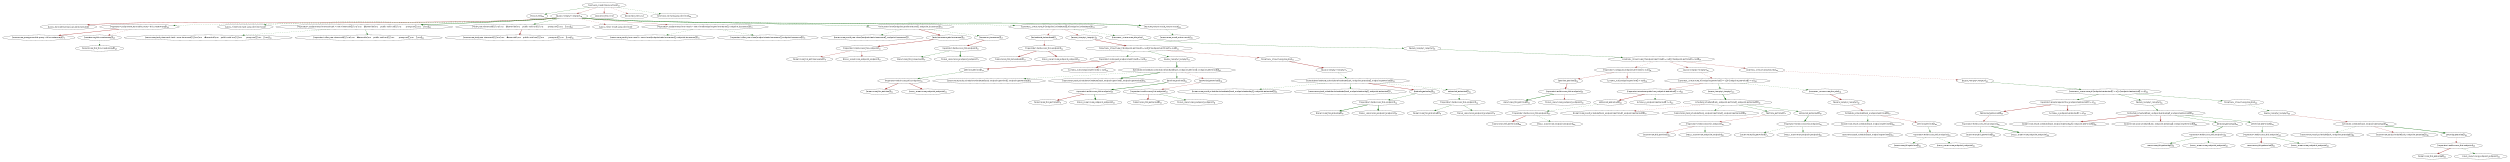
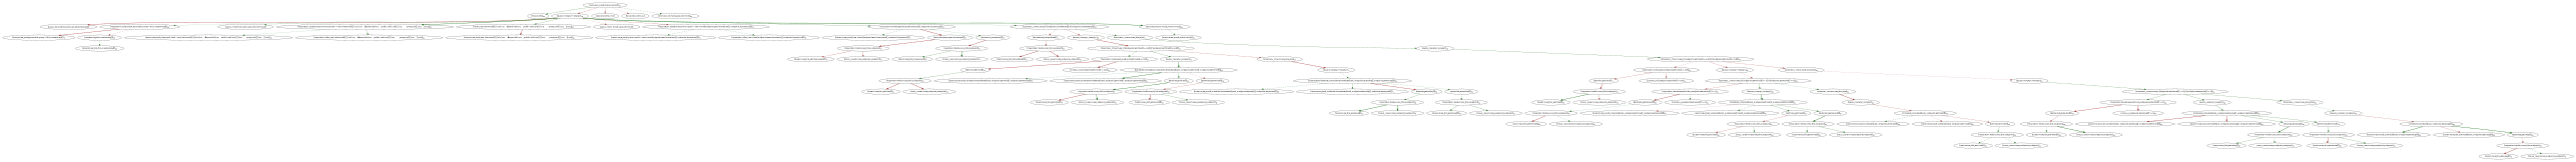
  digraph {
    fontname="Fira Sans"
    node [fontname="Fira Sans"]
    edge [color=darkgreen fontname="Fira Sans" style=solid]
    n1 [label=<(METHOD,createTimerAndTask)<SUB>52</SUB>>]
    n2 [label=<(PARAM,this)<SUB>62</SUB>>]
    n3 [label=<(BLOCK,&lt;empty&gt;,&lt;empty&gt;)<SUB>62</SUB>>]
    n4 [label=<(MODIFIER,PRIVATE)>]
    n5 [label=<(MODIFIER,VIRTUAL)>]
    n6 [label=<(METHOD_RETURN,java.util.Timer)<SUB>62</SUB>>]
    n7 [label=<(LOCAL,Runnable proxy: java.lang.Runnable)>]
    n8 [label=<(&lt;operator&gt;.assignment,Runnable proxy = this.createProxy())<SUB>64</SUB>>]
    n9 [label=<(LOCAL,TimerTask task: java.util.TimerTask)>]
    n10 [label=<(&lt;operator&gt;.assignment,TimerTask task = new TimerTask() {\012\012    @Override\012    public void run() {\012        proxy.run();\012    }\012})<SUB>65</SUB>>]
    n11 [label=<(&lt;init&gt;,new TimerTask() {\012\012    @Override\012    public void run() {\012        proxy.run();\012    }\012})<SUB>65</SUB>>]
    n12 [label=<(LOCAL,Timer result: java.util.Timer)>]
    n13 [label=<(&lt;operator&gt;.assignment,Timer result = new Timer(endpoint.getTimerName(), endpoint.isDaemon()))<SUB>71</SUB>>]
    n14 [label=<(&lt;init&gt;,new Timer(endpoint.getTimerName(), endpoint.isDaemon()))<SUB>71</SUB>>]
    n15 [label=<(CONTROL_STRUCTURE,if (endpoint.isFixedRate()),if (endpoint.isFixedRate()))<SUB>72</SUB>>]
    n16 [label=<(RETURN,return result;,return result;)<SUB>93</SUB>>]
    n17 [label=<(IDENTIFIER,proxy,Runnable proxy = this.createProxy())<SUB>64</SUB>>]
    n18 [label=<(createProxy,this.createProxy())<SUB>64</SUB>>]
    n19 [label=<(IDENTIFIER,task,TimerTask task = new TimerTask() {\012\012    @Override\012    public void run() {\012        proxy.run();\012    }\012})<SUB>65</SUB>>]
    n20 [label=<(&lt;operator&gt;.alloc,new TimerTask() {\012\012    @Override\012    public void run() {\012        proxy.run();\012    }\012})<SUB>65</SUB>>]
    n21 [label=<(IDENTIFIER,task,new TimerTask() {\012\012    @Override\012    public void run() {\012        proxy.run();\012    }\012})<SUB>65</SUB>>]
    n22 [label=<(IDENTIFIER,result,Timer result = new Timer(endpoint.getTimerName(), endpoint.isDaemon()))<SUB>71</SUB>>]
    n23 [label=<(&lt;operator&gt;.alloc,new Timer(endpoint.getTimerName(), endpoint.isDaemon()))<SUB>71</SUB>>]
    n24 [label=<(IDENTIFIER,result,new Timer(endpoint.getTimerName(), endpoint.isDaemon()))<SUB>71</SUB>>]
    n25 [label=<(getTimerName,getTimerName())<SUB>71</SUB>>]
    n26 [label=<(isDaemon,isDaemon())<SUB>71</SUB>>]
    n27 [label=<(isFixedRate,isFixedRate())<SUB>72</SUB>>]
    n28 [label=<(BLOCK,&lt;empty&gt;,&lt;empty&gt;)<SUB>72</SUB>>]
    n29 [label=<(CONTROL_STRUCTURE,else,else)<SUB>78</SUB>>]
    n30 [label=<(IDENTIFIER,result,return result;)<SUB>93</SUB>>]
    n31 [label=<(IDENTIFIER,this,this.createProxy())<SUB>64</SUB>>]
    n32 [label=<(&lt;operator&gt;.fieldAccess,this.endpoint)<SUB>71</SUB>>]
    n33 [label=<(&lt;operator&gt;.fieldAccess,this.endpoint)<SUB>71</SUB>>]
    n34 [label=<(IDENTIFIER,this,getTimerName())<SUB>71</SUB>>]
    n35 [label=<(FIELD_IDENTIFIER,endpoint,endpoint)<SUB>71</SUB>>]
    n36 [label=<(IDENTIFIER,this,isDaemon())<SUB>71</SUB>>]
    n37 [label=<(FIELD_IDENTIFIER,endpoint,endpoint)<SUB>71</SUB>>]
    n38 [label=<(&lt;operator&gt;.fieldAccess,this.endpoint)<SUB>72</SUB>>]
    n39 [label=<(CONTROL_STRUCTURE,if (endpoint.getTime() != null),if (endpoint.getTime() != null))<SUB>73</SUB>>]
    n40 [label=<(BLOCK,&lt;empty&gt;,&lt;empty&gt;)<SUB>78</SUB>>]
    n41 [label=<(IDENTIFIER,this,isFixedRate())<SUB>72</SUB>>]
    n42 [label=<(FIELD_IDENTIFIER,endpoint,endpoint)<SUB>72</SUB>>]
    n43 [label=<(&lt;operator&gt;.notEquals,endpoint.getTime() != null)<SUB>73</SUB>>]
    n44 [label=<(BLOCK,&lt;empty&gt;,&lt;empty&gt;)<SUB>73</SUB>>]
    n45 [label=<(CONTROL_STRUCTURE,else,else)<SUB>75</SUB>>]
    n46 [label=<(getTime,getTime())<SUB>73</SUB>>]
    n47 [label=<(LITERAL,null,endpoint.getTime() != null)<SUB>73</SUB>>]
    n48 [label=<(scheduleAtFixedRate,scheduleAtFixedRate(task, endpoint.getTime(), endpoint.getPeriod()))<SUB>74</SUB>>]
    n49 [label=<(BLOCK,&lt;empty&gt;,&lt;empty&gt;)<SUB>75</SUB>>]
    n50 [label=<(&lt;operator&gt;.fieldAccess,this.endpoint)<SUB>73</SUB>>]
    n51 [label=<(IDENTIFIER,this,getTime())<SUB>73</SUB>>]
    n52 [label=<(FIELD_IDENTIFIER,endpoint,endpoint)<SUB>73</SUB>>]
    n53 [label=<(IDENTIFIER,result,scheduleAtFixedRate(task, endpoint.getTime(), endpoint.getPeriod()))<SUB>74</SUB>>]
    n54 [label=<(IDENTIFIER,task,scheduleAtFixedRate(task, endpoint.getTime(), endpoint.getPeriod()))<SUB>74</SUB>>]
    n55 [label=<(getTime,getTime())<SUB>74</SUB>>]
    n56 [label=<(getPeriod,getPeriod())<SUB>74</SUB>>]
    n57 [label=<(&lt;operator&gt;.fieldAccess,this.endpoint)<SUB>74</SUB>>]
    n58 [label=<(&lt;operator&gt;.fieldAccess,this.endpoint)<SUB>74</SUB>>]
    n59 [label=<(IDENTIFIER,this,getTime())<SUB>74</SUB>>]
    n60 [label=<(FIELD_IDENTIFIER,endpoint,endpoint)<SUB>74</SUB>>]
    n61 [label=<(IDENTIFIER,this,getPeriod())<SUB>74</SUB>>]
    n62 [label=<(FIELD_IDENTIFIER,endpoint,endpoint)<SUB>74</SUB>>]
    n63 [label=<(scheduleAtFixedRate,scheduleAtFixedRate(task, endpoint.getDelay(), endpoint.getPeriod()))<SUB>76</SUB>>]
    n64 [label=<(IDENTIFIER,result,scheduleAtFixedRate(task, endpoint.getDelay(), endpoint.getPeriod()))<SUB>76</SUB>>]
    n65 [label=<(IDENTIFIER,task,scheduleAtFixedRate(task, endpoint.getDelay(), endpoint.getPeriod()))<SUB>76</SUB>>]
    n66 [label=<(getDelay,getDelay())<SUB>76</SUB>>]
    n67 [label=<(getPeriod,getPeriod())<SUB>76</SUB>>]
    n68 [label=<(&lt;operator&gt;.fieldAccess,this.endpoint)<SUB>76</SUB>>]
    n69 [label=<(&lt;operator&gt;.fieldAccess,this.endpoint)<SUB>76</SUB>>]
    n70 [label=<(IDENTIFIER,this,getDelay())<SUB>76</SUB>>]
    n71 [label=<(FIELD_IDENTIFIER,endpoint,endpoint)<SUB>76</SUB>>]
    n72 [label=<(IDENTIFIER,this,getPeriod())<SUB>76</SUB>>]
    n73 [label=<(FIELD_IDENTIFIER,endpoint,endpoint)<SUB>76</SUB>>]
    n74 [label=<(CONTROL_STRUCTURE,if (endpoint.getTime() != null),if (endpoint.getTime() != null))<SUB>79</SUB>>]
    n75 [label=<(&lt;operator&gt;.notEquals,endpoint.getTime() != null)<SUB>79</SUB>>]
    n76 [label=<(BLOCK,&lt;empty&gt;,&lt;empty&gt;)<SUB>79</SUB>>]
    n77 [label=<(CONTROL_STRUCTURE,else,else)<SUB>85</SUB>>]
    n78 [label=<(getTime,getTime())<SUB>79</SUB>>]
    n79 [label=<(LITERAL,null,endpoint.getTime() != null)<SUB>79</SUB>>]
    n80 [label=<(CONTROL_STRUCTURE,if (endpoint.getPeriod() &gt;= 0),if (endpoint.getPeriod() &gt;= 0))<SUB>80</SUB>>]
    n81 [label=<(BLOCK,&lt;empty&gt;,&lt;empty&gt;)<SUB>85</SUB>>]
    n82 [label=<(&lt;operator&gt;.fieldAccess,this.endpoint)<SUB>79</SUB>>]
    n83 [label=<(IDENTIFIER,this,getTime())<SUB>79</SUB>>]
    n84 [label=<(FIELD_IDENTIFIER,endpoint,endpoint)<SUB>79</SUB>>]
    n85 [label=<(&lt;operator&gt;.greaterEqualsThan,endpoint.getPeriod() &gt;= 0)<SUB>80</SUB>>]
    n86 [label=<(BLOCK,&lt;empty&gt;,&lt;empty&gt;)<SUB>80</SUB>>]
    n87 [label=<(CONTROL_STRUCTURE,else,else)<SUB>82</SUB>>]
    n88 [label=<(getPeriod,getPeriod())<SUB>80</SUB>>]
    n89 [label=<(LITERAL,0,endpoint.getPeriod() &gt;= 0)<SUB>80</SUB>>]
    n90 [label=<(schedule,schedule(task, endpoint.getTime(), endpoint.getPeriod()))<SUB>81</SUB>>]
    n91 [label=<(BLOCK,&lt;empty&gt;,&lt;empty&gt;)<SUB>82</SUB>>]
    n92 [label=<(&lt;operator&gt;.fieldAccess,this.endpoint)<SUB>80</SUB>>]
    n93 [label=<(IDENTIFIER,this,getPeriod())<SUB>80</SUB>>]
    n94 [label=<(FIELD_IDENTIFIER,endpoint,endpoint)<SUB>80</SUB>>]
    n95 [label=<(IDENTIFIER,result,schedule(task, endpoint.getTime(), endpoint.getPeriod()))<SUB>81</SUB>>]
    n96 [label=<(IDENTIFIER,task,schedule(task, endpoint.getTime(), endpoint.getPeriod()))<SUB>81</SUB>>]
    n97 [label=<(getTime,getTime())<SUB>81</SUB>>]
    n98 [label=<(getPeriod,getPeriod())<SUB>81</SUB>>]
    n99 [label=<(&lt;operator&gt;.fieldAccess,this.endpoint)<SUB>81</SUB>>]
    n100 [label=<(&lt;operator&gt;.fieldAccess,this.endpoint)<SUB>81</SUB>>]
    n101 [label=<(IDENTIFIER,this,getTime())<SUB>81</SUB>>]
    n102 [label=<(FIELD_IDENTIFIER,endpoint,endpoint)<SUB>81</SUB>>]
    n103 [label=<(IDENTIFIER,this,getPeriod())<SUB>81</SUB>>]
    n104 [label=<(FIELD_IDENTIFIER,endpoint,endpoint)<SUB>81</SUB>>]
    n105 [label=<(schedule,schedule(task, endpoint.getTime()))<SUB>83</SUB>>]
    n106 [label=<(IDENTIFIER,result,schedule(task, endpoint.getTime()))<SUB>83</SUB>>]
    n107 [label=<(IDENTIFIER,task,schedule(task, endpoint.getTime()))<SUB>83</SUB>>]
    n108 [label=<(getTime,getTime())<SUB>83</SUB>>]
    n109 [label=<(&lt;operator&gt;.fieldAccess,this.endpoint)<SUB>83</SUB>>]
    n110 [label=<(IDENTIFIER,this,getTime())<SUB>83</SUB>>]
    n111 [label=<(FIELD_IDENTIFIER,endpoint,endpoint)<SUB>83</SUB>>]
    n112 [label=<(CONTROL_STRUCTURE,if (endpoint.getPeriod() &gt;= 0),if (endpoint.getPeriod() &gt;= 0))<SUB>86</SUB>>]
    n113 [label=<(&lt;operator&gt;.greaterEqualsThan,endpoint.getPeriod() &gt;= 0)<SUB>86</SUB>>]
    n114 [label=<(BLOCK,&lt;empty&gt;,&lt;empty&gt;)<SUB>86</SUB>>]
    n115 [label=<(CONTROL_STRUCTURE,else,else)<SUB>88</SUB>>]
    n116 [label=<(getPeriod,getPeriod())<SUB>86</SUB>>]
    n117 [label=<(LITERAL,0,endpoint.getPeriod() &gt;= 0)<SUB>86</SUB>>]
    n118 [label=<(schedule,schedule(task, endpoint.getDelay(), endpoint.getPeriod()))<SUB>87</SUB>>]
    n119 [label=<(BLOCK,&lt;empty&gt;,&lt;empty&gt;)<SUB>88</SUB>>]
    n120 [label=<(&lt;operator&gt;.fieldAccess,this.endpoint)<SUB>86</SUB>>]
    n121 [label=<(IDENTIFIER,this,getPeriod())<SUB>86</SUB>>]
    n122 [label=<(FIELD_IDENTIFIER,endpoint,endpoint)<SUB>86</SUB>>]
    n123 [label=<(IDENTIFIER,result,schedule(task, endpoint.getDelay(), endpoint.getPeriod()))<SUB>87</SUB>>]
    n124 [label=<(IDENTIFIER,task,schedule(task, endpoint.getDelay(), endpoint.getPeriod()))<SUB>87</SUB>>]
    n125 [label=<(getDelay,getDelay())<SUB>87</SUB>>]
    n126 [label=<(getPeriod,getPeriod())<SUB>87</SUB>>]
    n127 [label=<(&lt;operator&gt;.fieldAccess,this.endpoint)<SUB>87</SUB>>]
    n128 [label=<(&lt;operator&gt;.fieldAccess,this.endpoint)<SUB>87</SUB>>]
    n129 [label=<(IDENTIFIER,this,getDelay())<SUB>87</SUB>>]
    n130 [label=<(FIELD_IDENTIFIER,endpoint,endpoint)<SUB>87</SUB>>]
    n131 [label=<(IDENTIFIER,this,getPeriod())<SUB>87</SUB>>]
    n132 [label=<(FIELD_IDENTIFIER,endpoint,endpoint)<SUB>87</SUB>>]
    n133 [label=<(schedule,schedule(task, endpoint.getDelay()))<SUB>89</SUB>>]
    n134 [label=<(IDENTIFIER,result,schedule(task, endpoint.getDelay()))<SUB>89</SUB>>]
    n135 [label=<(IDENTIFIER,task,schedule(task, endpoint.getDelay()))<SUB>89</SUB>>]
    n136 [label=<(getDelay,getDelay())<SUB>89</SUB>>]
    n137 [label=<(&lt;operator&gt;.fieldAccess,this.endpoint)<SUB>89</SUB>>]
    n138 [label=<(IDENTIFIER,this,getDelay())<SUB>89</SUB>>]
    n139 [label=<(FIELD_IDENTIFIER,endpoint,endpoint)<SUB>89</SUB>>]
    n1 -> n2
    n1 -> n3 [color=brown]
    n1 -> n4 [color=brown]
    n1 -> n5 [color=brown style=dashed]
    n1 -> n6 [style=dashed]
    n3 -> n7 [color=brown style=bold]
    n3 -> n8 [style=dashed]
    n3 -> n9 [style=dashed]
    n3 -> n10 [style=bold]
    n3 -> n11
    n3 -> n12 [color=brown style=dashed]
    n3 -> n13 [color=brown]
    n3 -> n14
    n3 -> n15 [style=dashed]
    n3 -> n16 [style=bold]
    n8 -> n17 [color=brown style=bold]
    n8 -> n18 [color=brown style=dashed]
    n10 -> n19 [style=dashed]
    n10 -> n20
    n11 -> n21 [color=brown style=bold]
    n13 -> n22 [style=dashed]
    n13 -> n23 [style=dashed]
    n14 -> n24 [style=dashed]
    n14 -> n25 [color=brown style=bold]
    n14 -> n26 [style=dashed]
    n15 -> n27 [color=brown style=dashed]
    n15 -> n28 [color=brown]
    n15 -> n29 [style=dashed]
    n16 -> n30 [style=dashed]
    n18 -> n31 [style=dashed]
    n25 -> n32 [color=brown style=bold]
    n26 -> n33 [color=brown style=bold]
    n27 -> n38 [color=brown]
    n28 -> n39 [color=brown style=bold]
    n29 -> n40
    n32 -> n34 [color=brown]
    n32 -> n35 [color=brown]
    n33 -> n36
    n33 -> n37 [style=bold]
    n38 -> n41 [color=brown style=bold]
    n38 -> n42 [color=brown style=bold]
    n39 -> n43 [style=dashed]
    n39 -> n44
    n39 -> n45 [color=brown]
    n40 -> n74
    n43 -> n46 [color=brown style=bold]
    n43 -> n47 [color=brown style=bold]
    n44 -> n48 [style=bold]
    n45 -> n49 [color=brown style=bold]
    n46 -> n50
    n48 -> n53 [style=dashed]
    n48 -> n54 [style=bold]
    n48 -> n55
    n48 -> n56 [color=brown style=dashed]
    n49 -> n63 [style=dashed]
    n50 -> n51 [color=brown style=bold]
    n50 -> n52 [color=brown style=bold]
    n55 -> n57 [style=bold]
    n56 -> n58 [color=brown]
    n57 -> n59 [color=brown style=bold]
    n57 -> n60 [style=bold]
    n58 -> n61 [color=brown style=bold]
    n58 -> n62
    n63 -> n64 [style=dashed]
    n63 -> n65
    n63 -> n66 [color=brown style=bold]
    n63 -> n67 [style=dashed]
    n66 -> n68
    n67 -> n69 [style=dashed]
    n68 -> n70 [style=bold]
    n68 -> n71 [style=bold]
    n69 -> n72
    n69 -> n73
    n74 -> n75 [color=brown style=dashed]
    n74 -> n76 [color=brown]
    n74 -> n77 [color=brown]
    n75 -> n78 [color=brown]
    n75 -> n79 [color=brown]
    n76 -> n80 [color=brown style=dashed]
    n77 -> n81 [color=brown style=dashed]
    n78 -> n82 [color=brown style=bold]
    n80 -> n85 [color=brown]
    n80 -> n86
    n80 -> n87 [style=dashed]
    n81 -> n112
    n82 -> n83 [style=bold]
    n82 -> n84 [color=brown]
    n85 -> n88 [color=brown style=bold]
    n85 -> n89 [style=dashed]
    n86 -> n90 [style=bold]
    n87 -> n91 [color=brown style=bold]
    n88 -> n92 [style=dashed]
    n90 -> n95 [color=brown style=dashed]
    n90 -> n96 [style=dashed]
    n90 -> n97
    n90 -> n98
    n91 -> n105 [color=brown]
    n92 -> n93 [color=brown style=bold]
    n92 -> n94 [style=dashed]
    n97 -> n99 [color=brown]
    n98 -> n100 [style=bold]
    n99 -> n101 [color=brown]
    n99 -> n102
    n100 -> n103 [style=dashed]
    n100 -> n104
    n105 -> n106 [style=dashed]
-   n106 -> n107 [color=brown style=dashed]
+   n105 -> n107 [color=brown style=dashed]
    n105 -> n108 [color=brown]
    n108 -> n109
    n109 -> n110 [style=dashed]
    n109 -> n111 [style=dashed]
    n112 -> n113
    n112 -> n114
    n112 -> n115
    n113 -> n116 [color=brown style=bold]
    n113 -> n117 [color=brown style=bold]
    n114 -> n118
    n115 -> n119 [style=dashed]
    n116 -> n120 [color=brown]
    n118 -> n123 [color=brown style=bold]
    n118 -> n124 [color=brown style=bold]
    n118 -> n125
    n118 -> n126
    n119 -> n133 [color=brown]
    n120 -> n121 [style=dashed]
    n120 -> n122 [style=bold]
    n125 -> n127 [style=bold]
    n126 -> n128
    n127 -> n129
    n127 -> n130 [style=dashed]
    n128 -> n131 [color=brown style=bold]
    n128 -> n132
-   n133 -> n134 [style=dashed]
+   n133 -> n134 [style=bold]
    n133 -> n135 [color=brown]
    n133 -> n136 [style=bold]
    n136 -> n137 [color=brown style=dashed]
    n137 -> n138 [color=brown style=bold]
    n137 -> n139 [style=dashed]
  }
